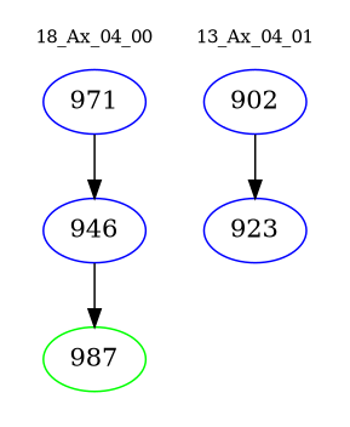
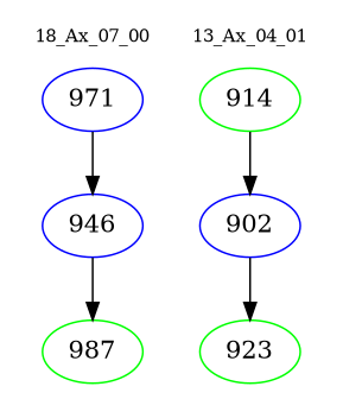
  digraph {
    node [color=blue]
    edge [color=black]
    n1 [label=971]
    n2 [label=946]
    n3 [color=green label=987]
+   n4 [color=green label=914]
    n5 [label=902]
-   n6 [label=923]
+   n6 [color=green label=923]
    subgraph cluster_1 {
      color=white
      fontsize=10
-     label="18_Ax_04_00"
+     label="18_Ax_07_00"
      n1
      n2
      n3
    }
    subgraph cluster_2 {
      color=white
      fontsize=10
      label="13_Ax_04_01"
+     n4
      n5
      n6
    }
    n1 -> n2
    n2 -> n3
+   n4 -> n5
    n5 -> n6
  }
